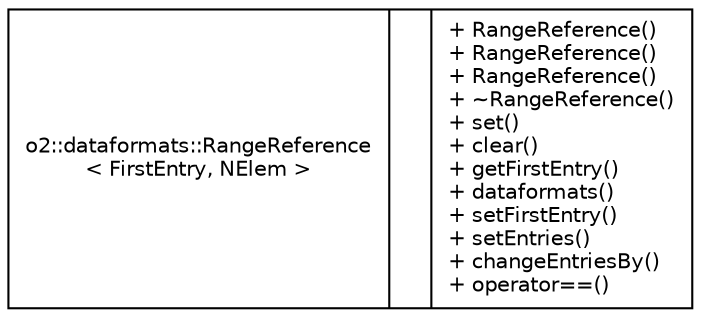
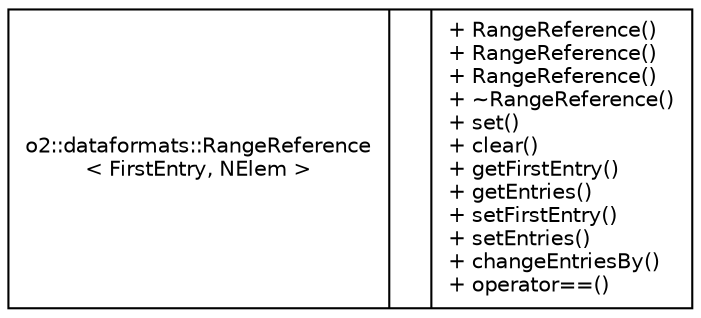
  digraph {
    rankdir=LR
-   n1 [color=black fillcolor=white fontcolor=black fontname=Helvetica fontsize=10 height=0.2 label="{o2::dataformats::RangeReference\l\< FirstEntry, NElem \>\n||+ RangeReference()\l+ RangeReference()\l+ RangeReference()\l+ ~RangeReference()\l+ set()\l+ clear()\l+ getFirstEntry()\l+ dataformats()\l+ setFirstEntry()\l+ setEntries()\l+ changeEntriesBy()\l+ operator==()\l}" shape=record style=filled width=0.4]
+   n1 [color=black fillcolor=white fontcolor=black fontname=Helvetica fontsize=10 height=0.2 label="{o2::dataformats::RangeReference\l\< FirstEntry, NElem \>\n||+ RangeReference()\l+ RangeReference()\l+ RangeReference()\l+ ~RangeReference()\l+ set()\l+ clear()\l+ getFirstEntry()\l+ getEntries()\l+ setFirstEntry()\l+ setEntries()\l+ changeEntriesBy()\l+ operator==()\l}" shape=record style=filled width=0.4]
  }
